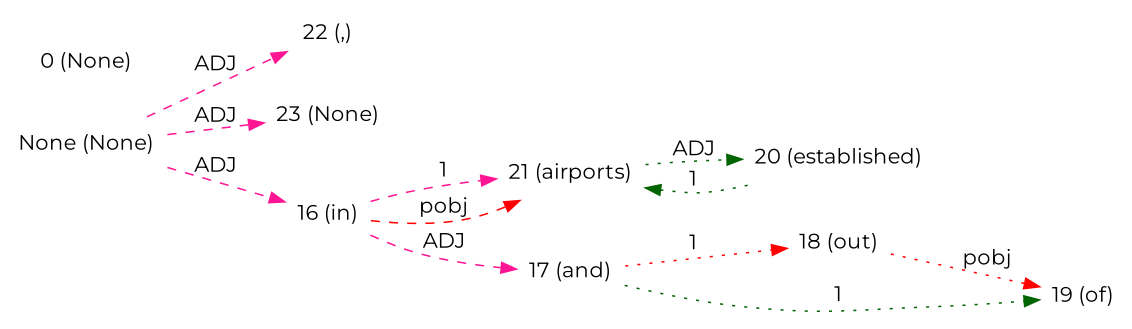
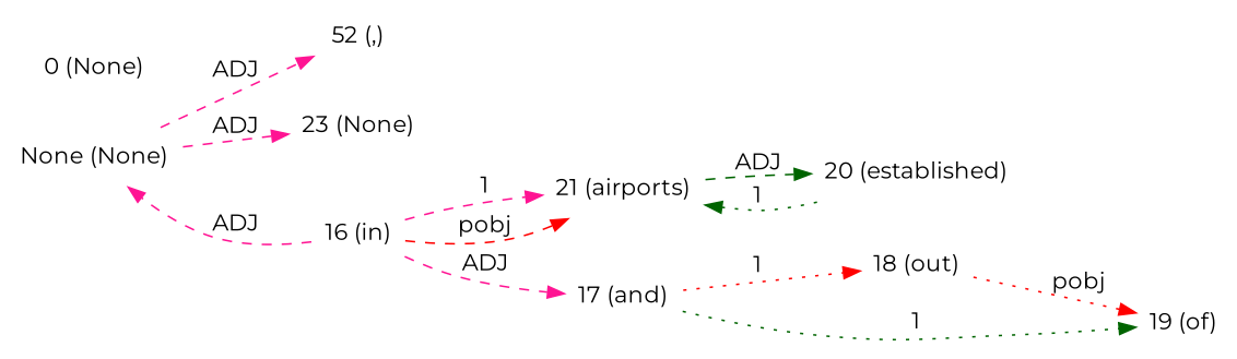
  digraph {
    fontname=Montserrat
    rankdir=LR
    node [fontname=Montserrat shape=plaintext]
    edge [color=deeppink dir=forward fontname=Montserrat style=dashed]
    n1 [label="None (None)"]
-   n2 [label="22 (,)"]
+   n2 [label="52 (,)"]
    n3 [label="23 (None)"]
    n4 [label="16 (in)"]
    n5 [label="21 (airports)"]
    n6 [label="17 (and)"]
    n7 [label="20 (established)"]
    n8 [label="18 (out)"]
    n9 [label="19 (of)"]
    n10 [label="0 (None)"]
    n1 -> n2 [label=ADJ]
    n1 -> n3 [label=ADJ]
-   n1 -> n4 [label=ADJ]
+   n4 -> n1 [label=ADJ]
    n4 -> n5 [label=1]
    n4 -> n5 [color=red label=pobj]
    n4 -> n6 [label=ADJ]
-   n5 -> n7 [color=darkgreen label=ADJ style=dotted]
+   n5 -> n7 [color=darkgreen label=ADJ]
    n6 -> n8 [color=red label=1 style=dotted]
    n6 -> n9 [color=darkgreen label=1 style=dotted]
    n7 -> n5 [color=darkgreen label=1 style=dotted]
    n8 -> n9 [color=red label=pobj style=dotted]
  }
